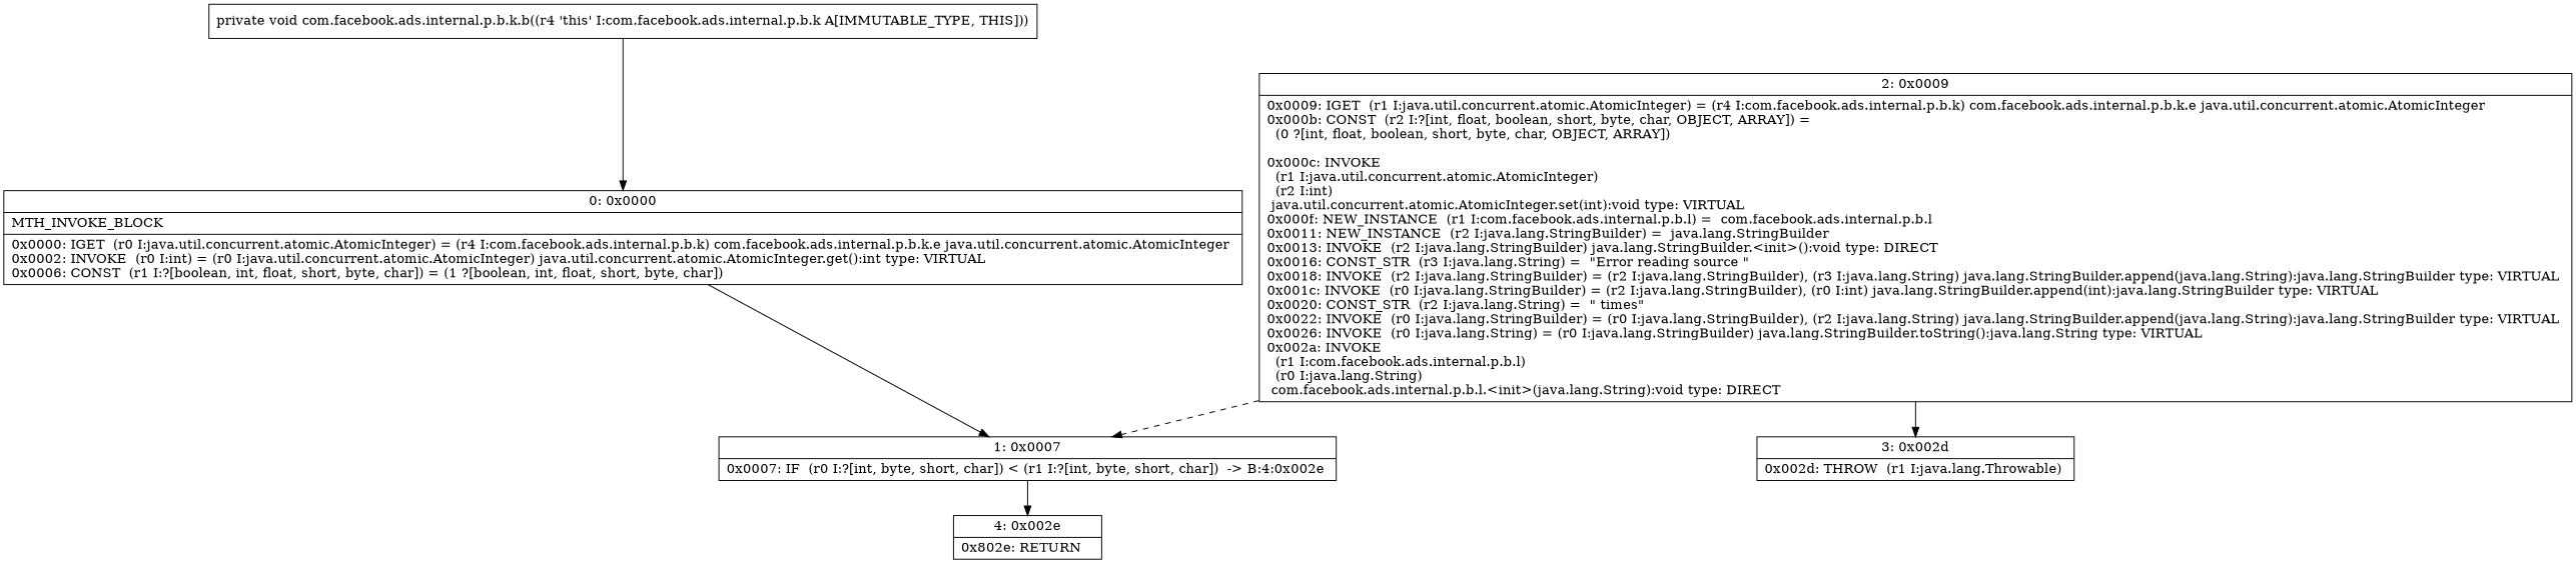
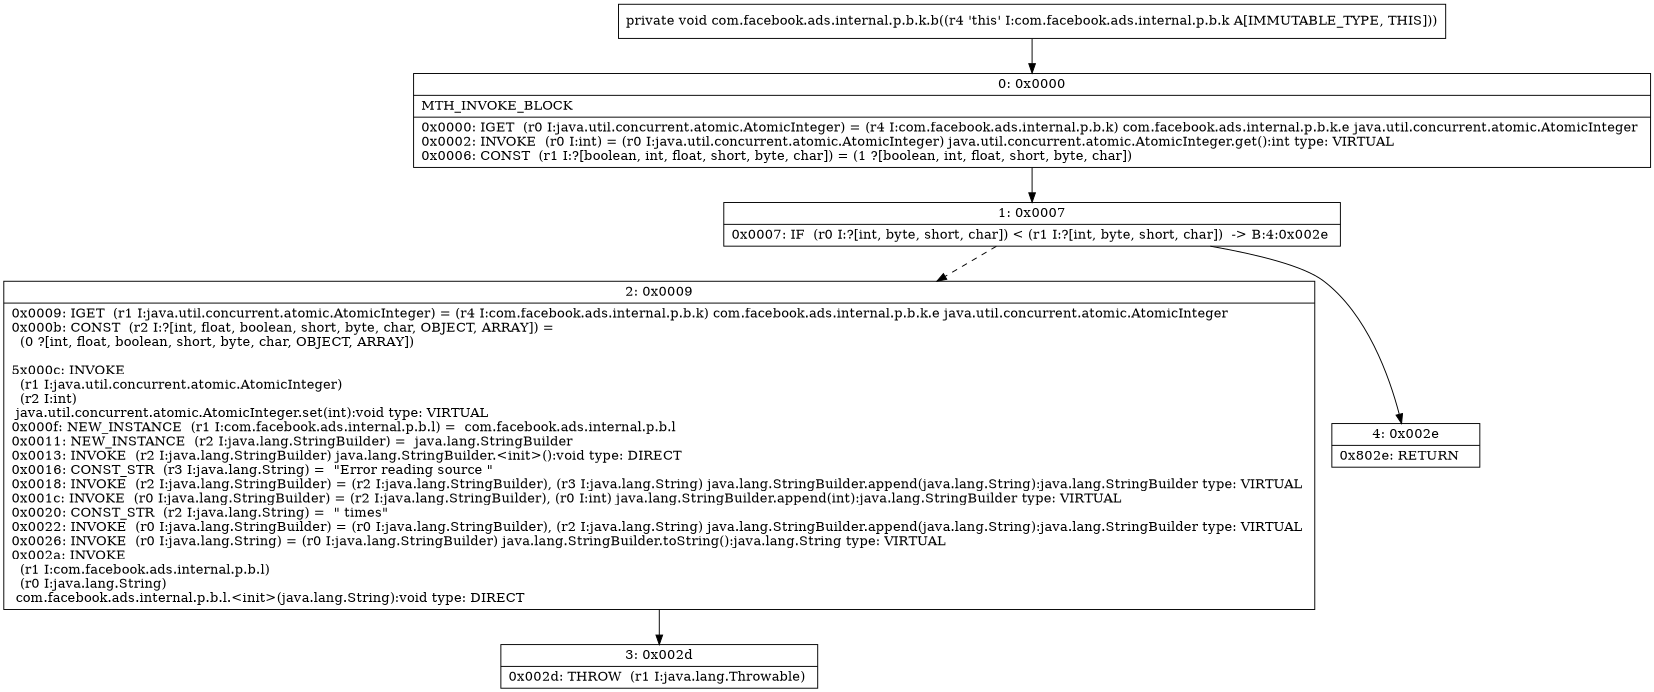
  digraph {
    node [shape=record]
    n1 [label="{0\:\ 0x0000|MTH_INVOKE_BLOCK\l|0x0000: IGET  (r0 I:java.util.concurrent.atomic.AtomicInteger) = (r4 I:com.facebook.ads.internal.p.b.k) com.facebook.ads.internal.p.b.k.e java.util.concurrent.atomic.AtomicInteger \l0x0002: INVOKE  (r0 I:int) = (r0 I:java.util.concurrent.atomic.AtomicInteger) java.util.concurrent.atomic.AtomicInteger.get():int type: VIRTUAL \l0x0006: CONST  (r1 I:?[boolean, int, float, short, byte, char]) = (1 ?[boolean, int, float, short, byte, char]) \l}"]
    n2 [label="{1\:\ 0x0007|0x0007: IF  (r0 I:?[int, byte, short, char]) \< (r1 I:?[int, byte, short, char])  \-\> B:4:0x002e \l}"]
-   n3 [label="{2\:\ 0x0009|0x0009: IGET  (r1 I:java.util.concurrent.atomic.AtomicInteger) = (r4 I:com.facebook.ads.internal.p.b.k) com.facebook.ads.internal.p.b.k.e java.util.concurrent.atomic.AtomicInteger \l0x000b: CONST  (r2 I:?[int, float, boolean, short, byte, char, OBJECT, ARRAY]) = \l  (0 ?[int, float, boolean, short, byte, char, OBJECT, ARRAY])\l \l0x000c: INVOKE  \l  (r1 I:java.util.concurrent.atomic.AtomicInteger)\l  (r2 I:int)\l java.util.concurrent.atomic.AtomicInteger.set(int):void type: VIRTUAL \l0x000f: NEW_INSTANCE  (r1 I:com.facebook.ads.internal.p.b.l) =  com.facebook.ads.internal.p.b.l \l0x0011: NEW_INSTANCE  (r2 I:java.lang.StringBuilder) =  java.lang.StringBuilder \l0x0013: INVOKE  (r2 I:java.lang.StringBuilder) java.lang.StringBuilder.\<init\>():void type: DIRECT \l0x0016: CONST_STR  (r3 I:java.lang.String) =  \"Error reading source \" \l0x0018: INVOKE  (r2 I:java.lang.StringBuilder) = (r2 I:java.lang.StringBuilder), (r3 I:java.lang.String) java.lang.StringBuilder.append(java.lang.String):java.lang.StringBuilder type: VIRTUAL \l0x001c: INVOKE  (r0 I:java.lang.StringBuilder) = (r2 I:java.lang.StringBuilder), (r0 I:int) java.lang.StringBuilder.append(int):java.lang.StringBuilder type: VIRTUAL \l0x0020: CONST_STR  (r2 I:java.lang.String) =  \" times\" \l0x0022: INVOKE  (r0 I:java.lang.StringBuilder) = (r0 I:java.lang.StringBuilder), (r2 I:java.lang.String) java.lang.StringBuilder.append(java.lang.String):java.lang.StringBuilder type: VIRTUAL \l0x0026: INVOKE  (r0 I:java.lang.String) = (r0 I:java.lang.StringBuilder) java.lang.StringBuilder.toString():java.lang.String type: VIRTUAL \l0x002a: INVOKE  \l  (r1 I:com.facebook.ads.internal.p.b.l)\l  (r0 I:java.lang.String)\l com.facebook.ads.internal.p.b.l.\<init\>(java.lang.String):void type: DIRECT \l}"]
+   n3 [label="{2\:\ 0x0009|0x0009: IGET  (r1 I:java.util.concurrent.atomic.AtomicInteger) = (r4 I:com.facebook.ads.internal.p.b.k) com.facebook.ads.internal.p.b.k.e java.util.concurrent.atomic.AtomicInteger \l0x000b: CONST  (r2 I:?[int, float, boolean, short, byte, char, OBJECT, ARRAY]) = \l  (0 ?[int, float, boolean, short, byte, char, OBJECT, ARRAY])\l \l5x000c: INVOKE  \l  (r1 I:java.util.concurrent.atomic.AtomicInteger)\l  (r2 I:int)\l java.util.concurrent.atomic.AtomicInteger.set(int):void type: VIRTUAL \l0x000f: NEW_INSTANCE  (r1 I:com.facebook.ads.internal.p.b.l) =  com.facebook.ads.internal.p.b.l \l0x0011: NEW_INSTANCE  (r2 I:java.lang.StringBuilder) =  java.lang.StringBuilder \l0x0013: INVOKE  (r2 I:java.lang.StringBuilder) java.lang.StringBuilder.\<init\>():void type: DIRECT \l0x0016: CONST_STR  (r3 I:java.lang.String) =  \"Error reading source \" \l0x0018: INVOKE  (r2 I:java.lang.StringBuilder) = (r2 I:java.lang.StringBuilder), (r3 I:java.lang.String) java.lang.StringBuilder.append(java.lang.String):java.lang.StringBuilder type: VIRTUAL \l0x001c: INVOKE  (r0 I:java.lang.StringBuilder) = (r2 I:java.lang.StringBuilder), (r0 I:int) java.lang.StringBuilder.append(int):java.lang.StringBuilder type: VIRTUAL \l0x0020: CONST_STR  (r2 I:java.lang.String) =  \" times\" \l0x0022: INVOKE  (r0 I:java.lang.StringBuilder) = (r0 I:java.lang.StringBuilder), (r2 I:java.lang.String) java.lang.StringBuilder.append(java.lang.String):java.lang.StringBuilder type: VIRTUAL \l0x0026: INVOKE  (r0 I:java.lang.String) = (r0 I:java.lang.StringBuilder) java.lang.StringBuilder.toString():java.lang.String type: VIRTUAL \l0x002a: INVOKE  \l  (r1 I:com.facebook.ads.internal.p.b.l)\l  (r0 I:java.lang.String)\l com.facebook.ads.internal.p.b.l.\<init\>(java.lang.String):void type: DIRECT \l}"]
    n4 [label="{4\:\ 0x002e|0x802e: RETURN   \l}"]
    n5 [label="{3\:\ 0x002d|0x002d: THROW  (r1 I:java.lang.Throwable) \l}"]
    n6 [label="{private void com.facebook.ads.internal.p.b.k.b((r4 'this' I:com.facebook.ads.internal.p.b.k A[IMMUTABLE_TYPE, THIS])) }"]
    n1 -> n2
-   n3 -> n2 [style=dashed]
+   n2 -> n3 [style=dashed]
    n2 -> n4
    n3 -> n5
    n6 -> n1
  }
